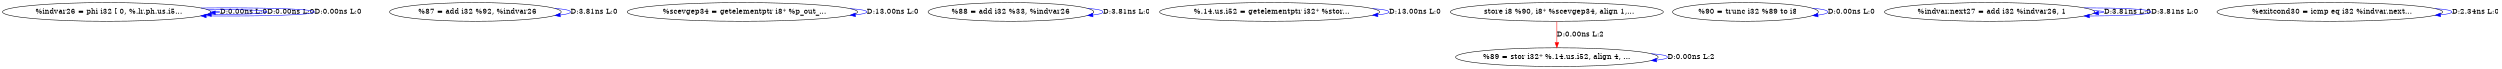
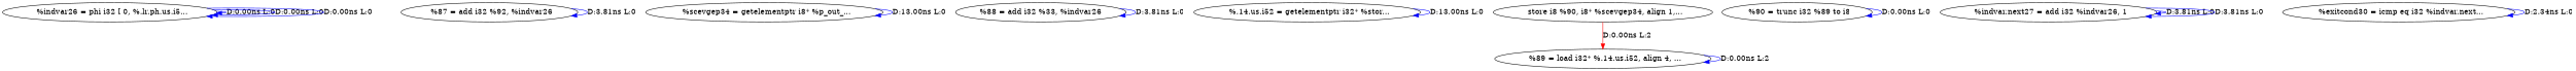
  digraph {
    edge [color=blue]
    n1 [label="  %indvar26 = phi i32 [ 0, %.lr.ph.us.i5..."]
    n2 [label="  %87 = add i32 %92, %indvar26"]
    n3 [label="  %scevgep34 = getelementptr i8* %p_out_..."]
    n4 [label="%88 = add i32 %33, %indvar26"]
    n5 [label="  %.14.us.i52 = getelementptr i32* %stor..."]
-   n6 [label="%89 = stor i32* %.14.us.i52, align 4, ..."]
+   n6 [label="  %89 = load i32* %.14.us.i52, align 4, ..."]
    n7 [label="  store i8 %90, i8* %scevgep34, align 1,..."]
    n8 [label="  %90 = trunc i32 %89 to i8"]
    n9 [label="  %indvar.next27 = add i32 %indvar26, 1"]
    n10 [label="  %exitcond30 = icmp eq i32 %indvar.next..."]
    n1 -> n1 [label="D:0.00ns L:0"]
    n1 -> n1 [label="D:0.00ns L:0"]
    n1 -> n1 [label="D:0.00ns L:0"]
    n2 -> n2 [label="D:3.81ns L:0"]
    n3 -> n3 [label="D:13.00ns L:0"]
    n4 -> n4 [label="D:3.81ns L:0"]
    n5 -> n5 [label="D:13.00ns L:0"]
    n6 -> n6 [label="D:0.00ns L:2"]
    n7 -> n6 [color=red label="D:0.00ns L:2"]
    n8 -> n8 [label="D:0.00ns L:0"]
    n9 -> n9 [label="D:3.81ns L:0"]
    n9 -> n9 [label="D:3.81ns L:0"]
    n10 -> n10 [label="D:2.34ns L:0"]
  }
